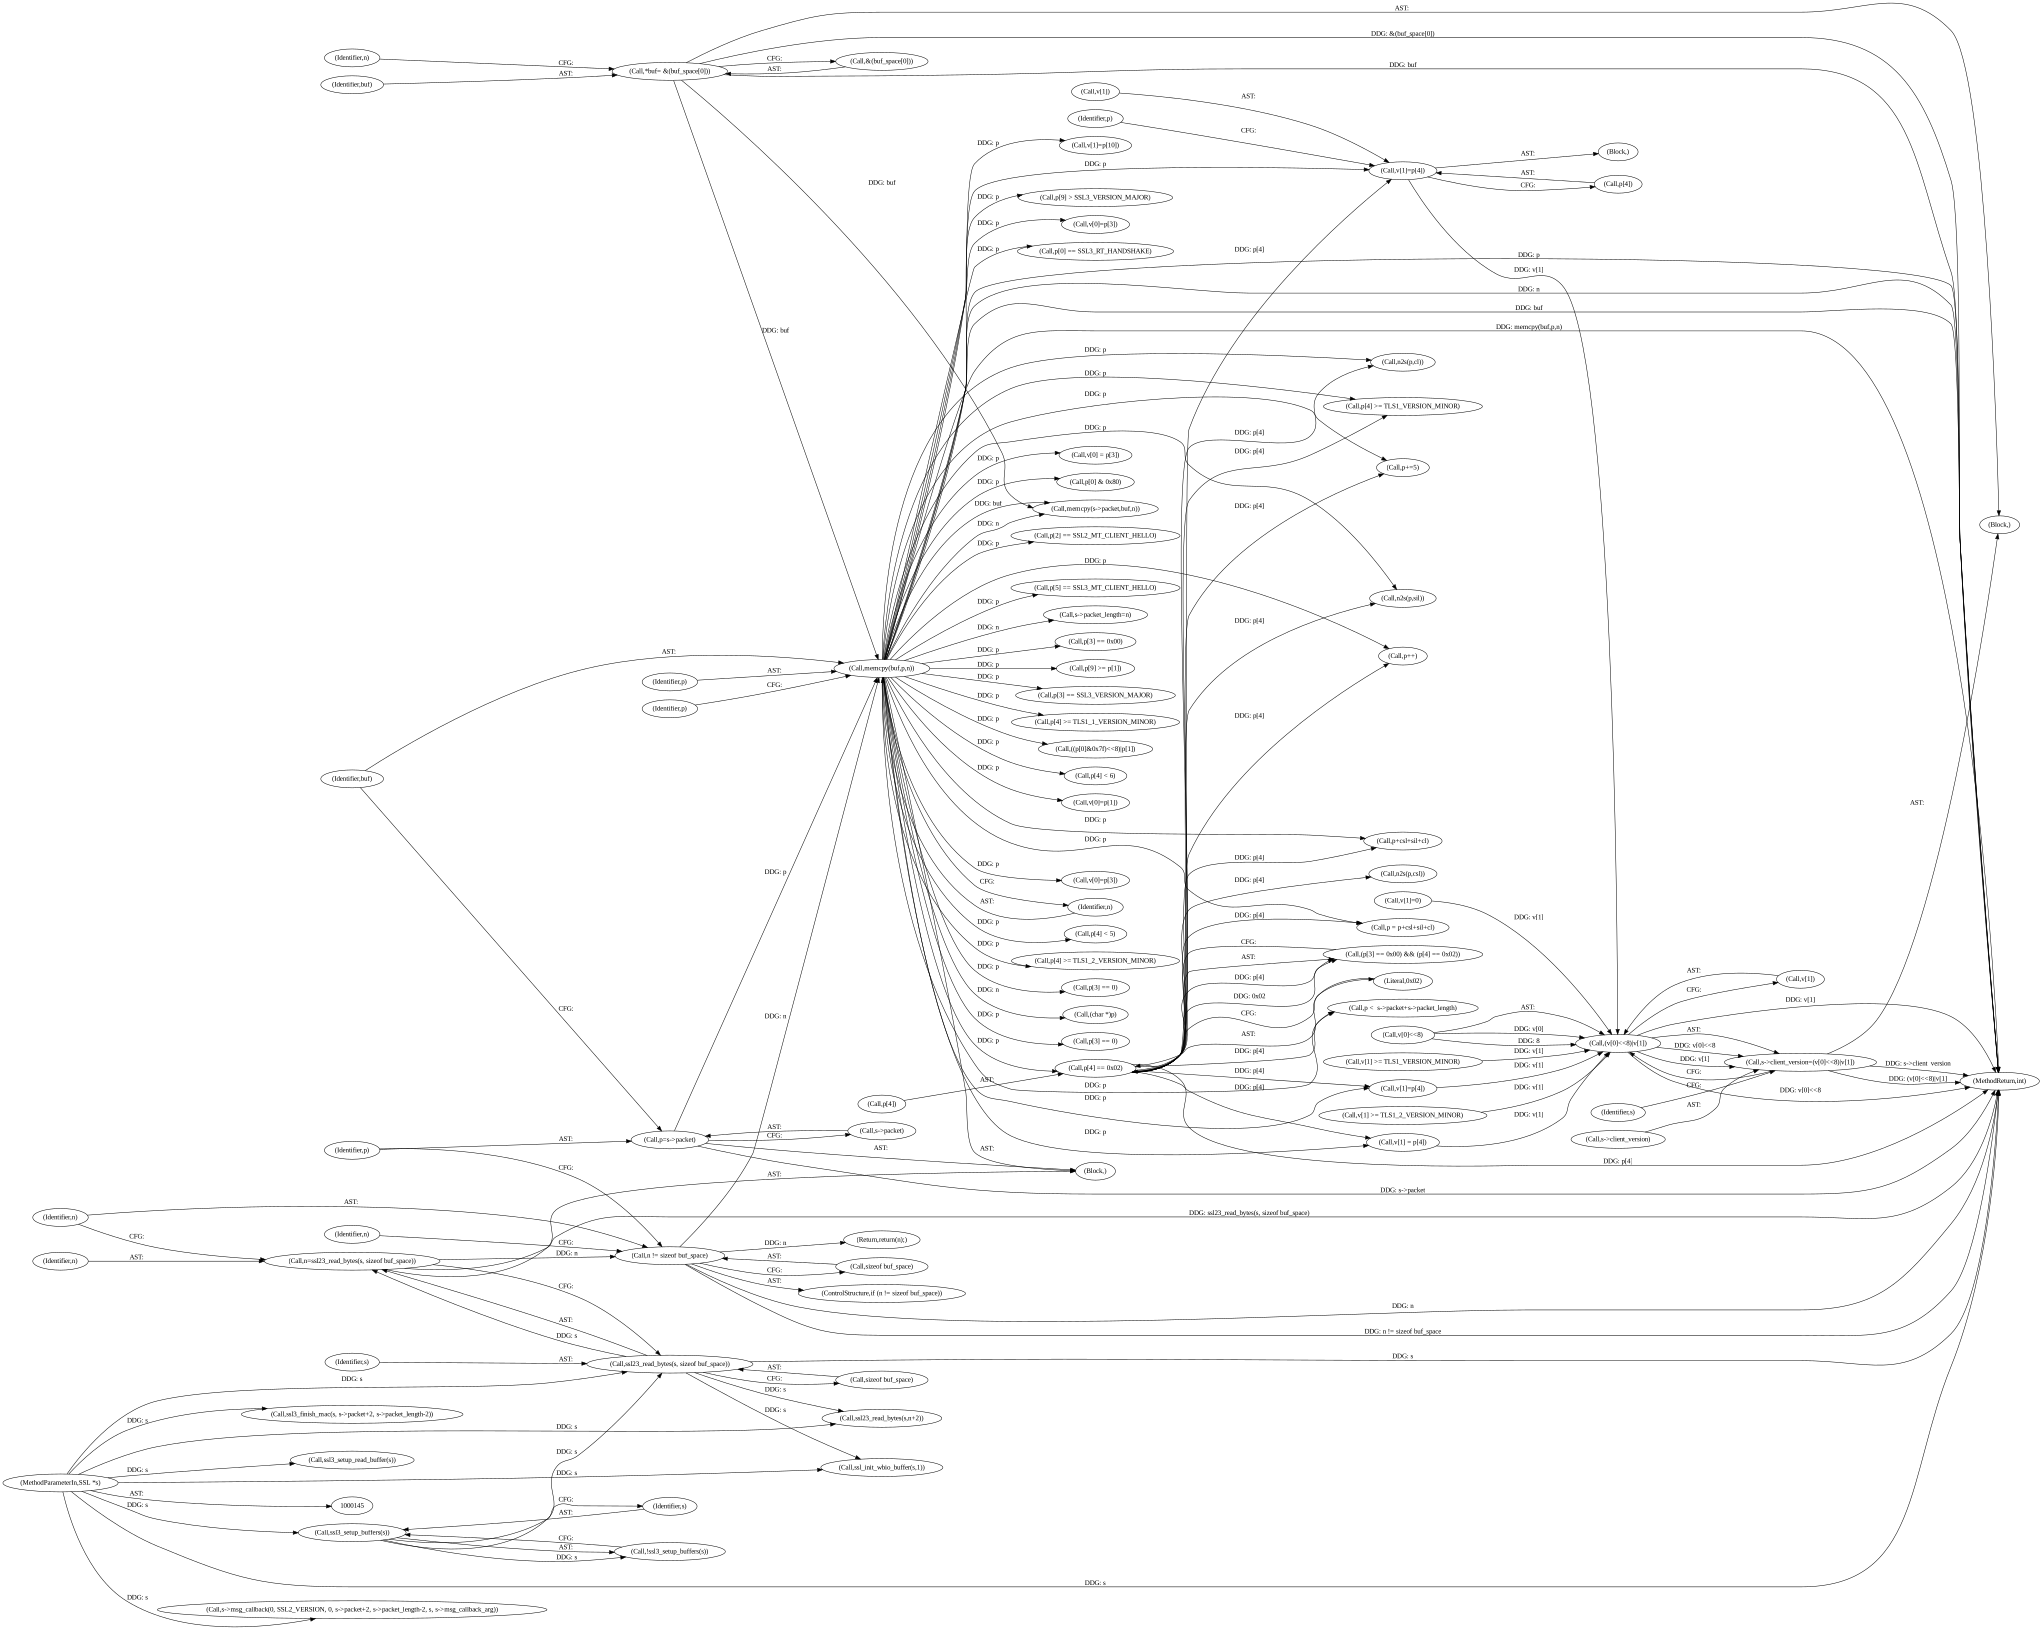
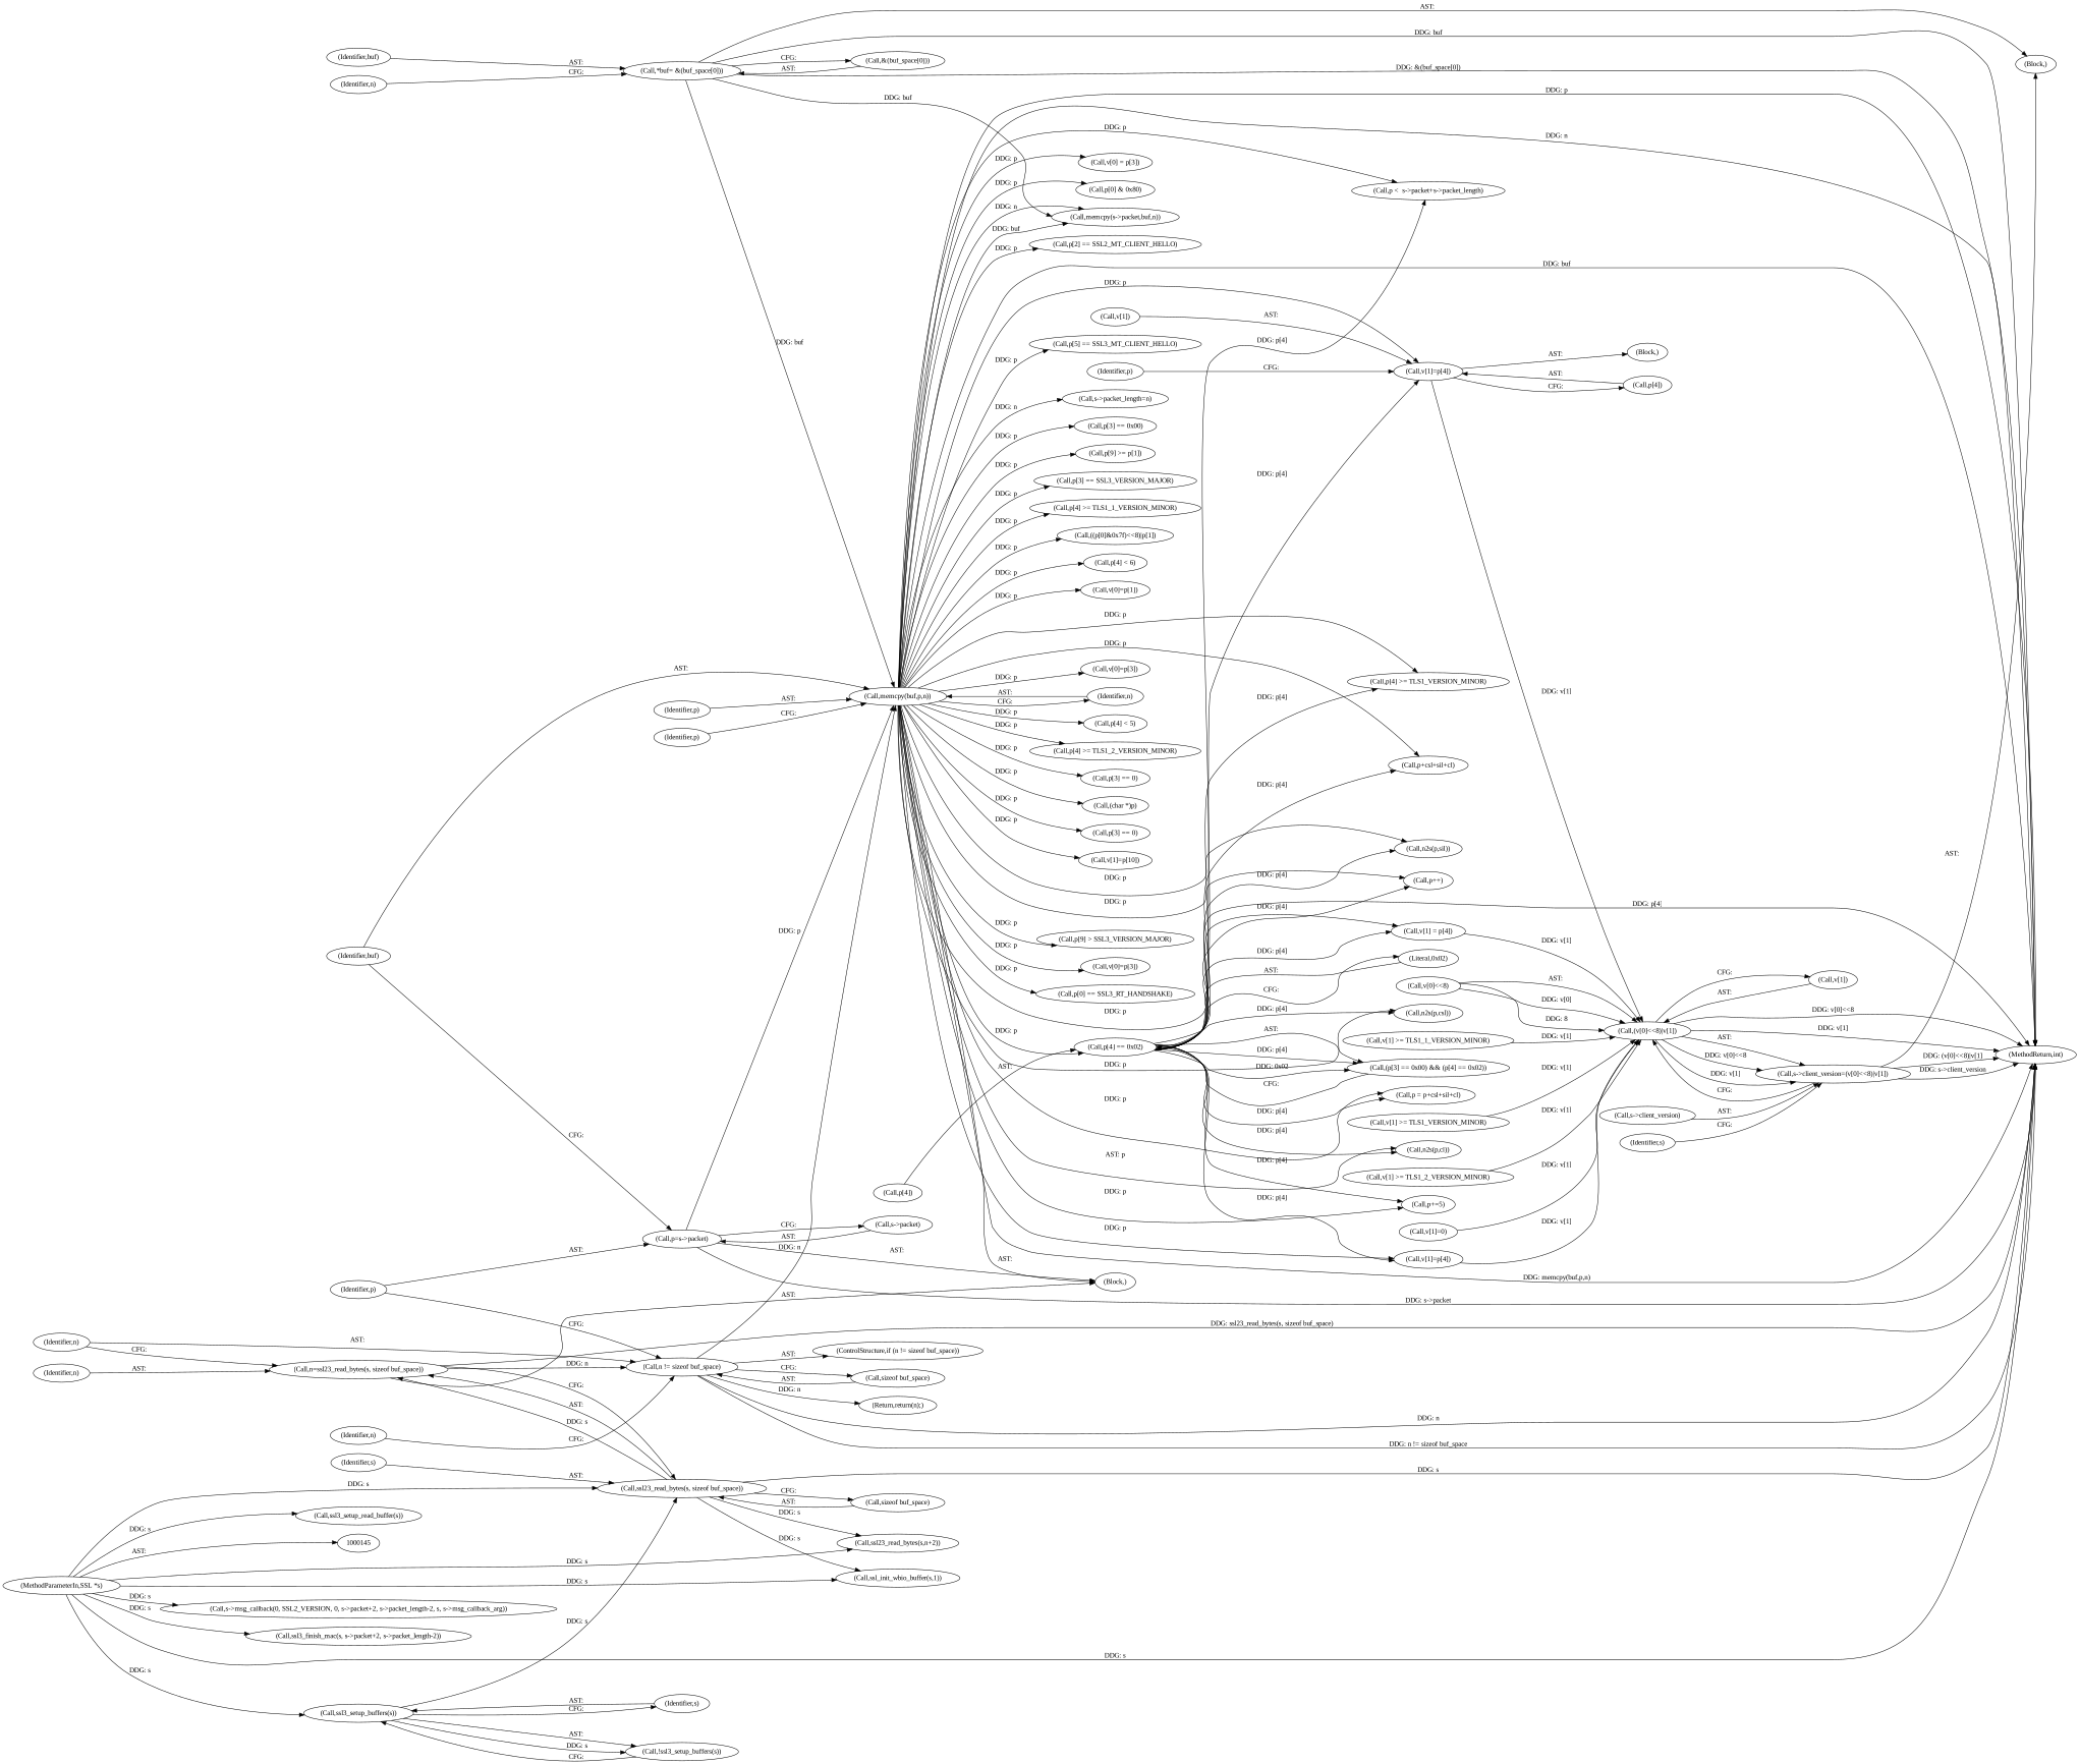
  digraph {
    fontname="Liberation Serif"
    rankdir=LR
    node [fontname="Liberation Serif"]
    edge [fontname="Liberation Serif"]
    n1 [label="(Call,v[1]=p[4])"]
    n2 [label="(Call,(v[0]<<8)|v[1])"]
    n3 [label="(Call,p[4])"]
    n4 [label="(Block,)"]
    n5 [label="(MethodReturn,int)"]
    n6 [label="(Call,s->client_version=(v[0]<<8)|v[1])"]
    n7 [label="(Call,v[1])"]
    n8 [label="(Call,p[4] == 0x02)"]
    n9 [label="(Call,n2s(p,sil))"]
    n10 [label="(Call,p++)"]
    n11 [label="(Call,(p[3] == 0x00) && (p[4] == 0x02))"]
    n12 [label="(Call,p+=5)"]
    n13 [label="(Call,p <  s->packet+s->packet_length)"]
    n14 [label="(Call,p[4] >= TLS1_VERSION_MINOR)"]
    n15 [label="(Call,v[1]=p[4])"]
    n16 [label="(Call,p+csl+sil+cl)"]
    n17 [label="(Literal,0x02)"]
    n18 [label="(Call,n2s(p,csl))"]
    n19 [label="(Call,v[1] = p[4])"]
    n20 [label="(Call,p = p+csl+sil+cl)"]
    n21 [label="(Call,n2s(p,cl))"]
    n22 [label="(Call,memcpy(buf,p,n))"]
    n23 [label="(Call,v[0] = p[3])"]
    n24 [label="(Call,p[0] & 0x80)"]
    n25 [label="(Call,memcpy(s->packet,buf,n))"]
    n26 [label="(Call,p[5] == SSL3_MT_CLIENT_HELLO)"]
    n27 [label="(Call,s->packet_length=n)"]
    n28 [label="(Call,p[3] == 0x00)"]
    n29 [label="(Block,)"]
    n30 [label="(Call,p[9] >= p[1])"]
    n31 [label="(Call,p[3] == SSL3_VERSION_MAJOR)"]
    n32 [label="(Call,p[4] >= TLS1_1_VERSION_MINOR)"]
    n33 [label="(Call,((p[0]&0x7f)<<8)|p[1])"]
    n34 [label="(Call,p[4] < 6)"]
    n35 [label="(Call,v[0]=p[1])"]
    n36 [label="(Call,v[0]=p[3])"]
    n37 [label="(Identifier,n)"]
    n38 [label="(Call,p[4] < 5)"]
    n39 [label="(Call,p[4] >= TLS1_2_VERSION_MINOR)"]
    n40 [label="(Call,p[3] == 0)"]
    n41 [label="(Call,(char *)p)"]
    n42 [label="(Call,p[3] == 0)"]
    n43 [label="(Call,v[1]=p[10])"]
    n44 [label="(Call,p[9] > SSL3_VERSION_MAJOR)"]
    n45 [label="(Call,v[0]=p[3])"]
    n46 [label="(Call,p[0] == SSL3_RT_HANDSHAKE)"]
    n47 [label="(Call,p[2] == SSL2_MT_CLIENT_HELLO)"]
    n48 [label="(Call,*buf= &(buf_space[0]))"]
    n49 [label="(Block,)"]
    n50 [label="(Call,&(buf_space[0]))"]
    n51 [label="(Call,p=s->packet)"]
    n52 [label="(Call,s->packet)"]
    n53 [label="(Call,n != sizeof buf_space)"]
    n54 [label="(Call,sizeof buf_space)"]
    n55 [label="(Return,return(n);)"]
    n56 [label="(ControlStructure,if (n != sizeof buf_space))"]
    n57 [label="(Call,n=ssl23_read_bytes(s, sizeof buf_space))"]
    n58 [label="(Call,ssl23_read_bytes(s, sizeof buf_space))"]
    n59 [label="(Call,sizeof buf_space)"]
    n60 [label="(Call,ssl_init_wbio_buffer(s,1))"]
    n61 [label="(Call,ssl23_read_bytes(s,n+2))"]
    n62 [label="(Call,ssl3_setup_buffers(s))"]
    n63 [label="(Identifier,s)"]
    n64 [label="(Call,!ssl3_setup_buffers(s))"]
    n65 [label="(MethodParameterIn,SSL *s)"]
    n66 [label="(Call,s->msg_callback(0, SSL2_VERSION, 0, s->packet+2, s->packet_length-2, s, s->msg_callback_arg))"]
    n67 [label="(Call,ssl3_finish_mac(s, s->packet+2, s->packet_length-2))"]
    n68 [label="(Call,ssl3_setup_read_buffer(s))"]
    1000145
    n70 [label="(Identifier,n)"]
    n71 [label="(Identifier,p)"]
    n72 [label="(Identifier,buf)"]
    n73 [label="(Call,v[1]=0)"]
    n74 [label="(Identifier,p)"]
    n75 [label="(Call,v[0]<<8)"]
    n76 [label="(Call,p[4])"]
+   n77 [label="(Call,v[1] >= TLS1_1_VERSION_MINOR)"]
    n78 [label="(Call,v[1])"]
    n79 [label="(Identifier,n)"]
    n80 [label="(Call,v[1] >= TLS1_VERSION_MINOR)"]
    n81 [label="(Identifier,p)"]
    n82 [label="(Identifier,s)"]
    n83 [label="(Identifier,n)"]
    n84 [label="(Identifier,buf)"]
    n85 [label="(Identifier,p)"]
    n86 [label="(Identifier,n)"]
    n87 [label="(Call,v[1] >= TLS1_2_VERSION_MINOR)"]
    n88 [label="(Call,s->client_version)"]
    n89 [label="(Identifier,s)"]
    n1 -> n2 [label="DDG: v[1]"]
    n1 -> n3 [label="CFG: "]
    n1 -> n4 [label="AST: "]
    n2 -> n5 [label="DDG: v[0]<<8"]
    n2 -> n5 [label="DDG: v[1]"]
    n2 -> n6 [label="AST: "]
    n2 -> n6 [label="DDG: v[0]<<8"]
    n2 -> n6 [label="DDG: v[1]"]
    n2 -> n7 [label="CFG: "]
    n3 -> n1 [label="AST: "]
    n6 -> n2 [label="CFG: "]
    n6 -> n5 [label="DDG: s->client_version"]
    n6 -> n5 [label="DDG: (v[0]<<8)|v[1]"]
    n6 -> n49 [label="AST: "]
    n7 -> n2 [label="AST: "]
    n8 -> n1 [label="DDG: p[4]"]
    n8 -> n5 [label="DDG: p[4]"]
    n8 -> n9 [label="DDG: p[4]"]
    n8 -> n10 [label="DDG: p[4]"]
    n8 -> n11 [label="AST: "]
    n8 -> n11 [label="DDG: p[4]"]
    n8 -> n11 [label="DDG: 0x02"]
    n8 -> n12 [label="DDG: p[4]"]
    n8 -> n13 [label="DDG: p[4]"]
    n8 -> n14 [label="DDG: p[4]"]
    n8 -> n15 [label="DDG: p[4]"]
    n8 -> n16 [label="DDG: p[4]"]
    n8 -> n17 [label="CFG: "]
    n8 -> n18 [label="DDG: p[4]"]
    n8 -> n19 [label="DDG: p[4]"]
    n8 -> n20 [label="DDG: p[4]"]
    n8 -> n21 [label="DDG: p[4]"]
    n11 -> n8 [label="CFG: "]
    n15 -> n2 [label="DDG: v[1]"]
    n17 -> n8 [label="AST: "]
    n19 -> n2 [label="DDG: v[1]"]
    n22 -> n1 [label="DDG: p"]
    n22 -> n5 [label="DDG: n"]
    n22 -> n5 [label="DDG: buf"]
    n22 -> n5 [label="DDG: memcpy(buf,p,n)"]
    n22 -> n5 [label="DDG: p"]
    n22 -> n8 [label="DDG: p"]
    n22 -> n9 [label="DDG: p"]
    n22 -> n10 [label="DDG: p"]
    n22 -> n12 [label="DDG: p"]
    n22 -> n13 [label="DDG: p"]
    n22 -> n14 [label="DDG: p"]
    n22 -> n15 [label="DDG: p"]
    n22 -> n16 [label="DDG: p"]
+   n22 -> n18 [label="DDG: p"]
    n22 -> n19 [label="DDG: p"]
    n22 -> n20 [label="DDG: p"]
-   n22 -> n21 [label="DDG: p"]
+   n22 -> n21 [label="AST: p"]
    n22 -> n23 [label="DDG: p"]
    n22 -> n24 [label="DDG: p"]
    n22 -> n25 [label="DDG: buf"]
    n22 -> n25 [label="DDG: n"]
    n22 -> n26 [label="DDG: p"]
    n22 -> n27 [label="DDG: n"]
    n22 -> n28 [label="DDG: p"]
    n22 -> n29 [label="AST: "]
    n22 -> n30 [label="DDG: p"]
    n22 -> n31 [label="DDG: p"]
    n22 -> n32 [label="DDG: p"]
    n22 -> n33 [label="DDG: p"]
    n22 -> n34 [label="DDG: p"]
    n22 -> n35 [label="DDG: p"]
    n22 -> n36 [label="DDG: p"]
    n22 -> n37 [label="CFG: "]
    n22 -> n38 [label="DDG: p"]
    n22 -> n39 [label="DDG: p"]
    n22 -> n40 [label="DDG: p"]
-   n22 -> n41 [label="DDG: n"]
+   n22 -> n41 [label="DDG: p"]
    n22 -> n42 [label="DDG: p"]
    n22 -> n43 [label="DDG: p"]
    n22 -> n44 [label="DDG: p"]
    n22 -> n45 [label="DDG: p"]
    n22 -> n46 [label="DDG: p"]
    n22 -> n47 [label="DDG: p"]
    n37 -> n22 [label="AST: "]
    n48 -> n5 [label="DDG: buf"]
    n48 -> n5 [label="DDG: &(buf_space[0])"]
    n48 -> n22 [label="DDG: buf"]
    n48 -> n25 [label="DDG: buf"]
    n48 -> n49 [label="AST: "]
    n48 -> n50 [label="CFG: "]
    n50 -> n48 [label="AST: "]
    n51 -> n5 [label="DDG: s->packet"]
    n51 -> n22 [label="DDG: p"]
    n51 -> n29 [label="AST: "]
    n51 -> n52 [label="CFG: "]
    n52 -> n51 [label="AST: "]
    n53 -> n5 [label="DDG: n"]
    n53 -> n5 [label="DDG: n != sizeof buf_space"]
    n53 -> n22 [label="DDG: n"]
    n53 -> n54 [label="CFG: "]
    n53 -> n55 [label="DDG: n"]
    n53 -> n56 [label="AST: "]
    n54 -> n53 [label="AST: "]
    n57 -> n5 [label="DDG: ssl23_read_bytes(s, sizeof buf_space)"]
    n57 -> n29 [label="AST: "]
    n57 -> n53 [label="DDG: n"]
    n57 -> n58 [label="CFG: "]
    n58 -> n5 [label="DDG: s"]
    n58 -> n57 [label="AST: "]
    n58 -> n57 [label="DDG: s"]
    n58 -> n59 [label="CFG: "]
    n58 -> n60 [label="DDG: s"]
    n58 -> n61 [label="DDG: s"]
    n59 -> n58 [label="AST: "]
    n62 -> n58 [label="DDG: s"]
    n62 -> n63 [label="CFG: "]
    n62 -> n64 [label="AST: "]
    n62 -> n64 [label="DDG: s"]
    n63 -> n62 [label="AST: "]
    n64 -> n62 [label="CFG: "]
    n65 -> n5 [label="DDG: s"]
    n65 -> n58 [label="DDG: s"]
    n65 -> n60 [label="DDG: s"]
    n65 -> n61 [label="DDG: s"]
    n65 -> n62 [label="DDG: s"]
    n65 -> n66 [label="DDG: s"]
    n65 -> n67 [label="DDG: s"]
    n65 -> n68 [label="DDG: s"]
    n65 -> 1000145 [label="AST: "]
    n70 -> n48 [label="CFG: "]
    n71 -> n1 [label="CFG: "]
    n72 -> n48 [label="AST: "]
    n73 -> n2 [label="DDG: v[1]"]
    n74 -> n22 [label="AST: "]
    n75 -> n2 [label="AST: "]
    n75 -> n2 [label="DDG: v[0]"]
    n75 -> n2 [label="DDG: 8"]
    n76 -> n8 [label="AST: "]
+   n77 -> n2 [label="DDG: v[1]"]
    n78 -> n1 [label="AST: "]
    n79 -> n53 [label="AST: "]
    n79 -> n57 [label="CFG: "]
    n80 -> n2 [label="DDG: v[1]"]
    n81 -> n51 [label="AST: "]
    n81 -> n53 [label="CFG: "]
    n82 -> n6 [label="CFG: "]
    n83 -> n53 [label="CFG: "]
    n84 -> n22 [label="AST: "]
    n84 -> n51 [label="CFG: "]
    n85 -> n22 [label="CFG: "]
    n86 -> n57 [label="AST: "]
    n87 -> n2 [label="DDG: v[1]"]
    n88 -> n6 [label="AST: "]
    n89 -> n58 [label="AST: "]
  }
